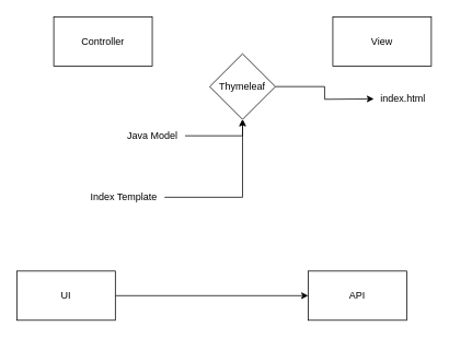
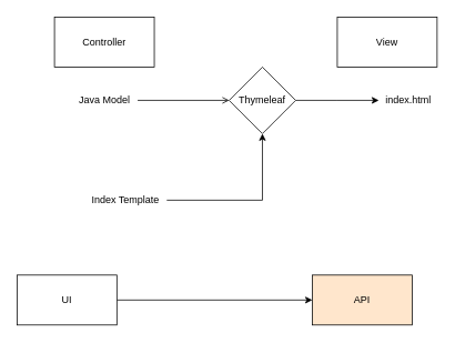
  <mxCell id="0" />
  <mxCell id="1" parent="0" />
  <mxCell id="2" value="Controller" style="whiteSpace=wrap;html=1;" parent="1" vertex="1"><mxGeometry x="65" y="20" width="120" height="60" as="geometry" /></mxCell>
  <mxCell id="3" value="View" style="whiteSpace=wrap;html=1;" parent="1" vertex="1"><mxGeometry x="405" y="20" width="120" height="60" as="geometry" /></mxCell>
  <mxCell id="4" style="edgeStyle=orthogonalEdgeStyle;rounded=0;orthogonalLoop=1;jettySize=auto;html=1;entryX=0.5;entryY=1;entryDx=0;entryDy=0;" parent="1" source="5" target="9" edge="1"><mxGeometry relative="1" as="geometry" /></mxCell>
  <mxCell id="5" value="Index Template" style="text;html=1;align=center;verticalAlign=middle;resizable=0;points=[];autosize=1;" parent="1" vertex="1"><mxGeometry x="100" y="230" width="100" height="20" as="geometry" /></mxCell>
  <mxCell id="6" style="edgeStyle=orthogonalEdgeStyle;rounded=0;orthogonalLoop=1;jettySize=auto;html=1;endArrow=open;" parent="1" source="7" target="9" edge="1"><mxGeometry relative="1" as="geometry" /></mxCell>
- <mxCell id="7" value="Java Model" style="text;html=1;align=center;verticalAlign=middle;resizable=0;points=[];autosize=1;" parent="1" vertex="1"><mxGeometry x="145" y="155" width="80" height="20" as="geometry" /></mxCell>
+ <mxCell id="7" value="Java Model" style="text;html=1;align=center;verticalAlign=middle;resizable=0;points=[];autosize=1;" parent="1" vertex="1"><mxGeometry x="85" y="110" width="80" height="20" as="geometry" /></mxCell>
  <mxCell id="8" style="edgeStyle=orthogonalEdgeStyle;rounded=0;orthogonalLoop=1;jettySize=auto;html=1;" parent="1" source="9" edge="1"><mxGeometry relative="1" as="geometry"><mxPoint x="455" y="120" as="targetPoint" /></mxGeometry></mxCell>
- <mxCell id="9" value="Thymeleaf" style="rhombus;whiteSpace=wrap;html=1;" parent="1" vertex="1"><mxGeometry x="255" y="65" width="80" height="80" as="geometry" /></mxCell>
+ <mxCell id="9" value="Thymeleaf" style="rhombus;whiteSpace=wrap;html=1;" parent="1" vertex="1"><mxGeometry x="275" y="80" width="80" height="80" as="geometry" /></mxCell>
  <mxCell id="10" value="index.html" style="text;html=1;align=center;verticalAlign=middle;resizable=0;points=[];autosize=1;" parent="1" vertex="1"><mxGeometry x="455" y="110" width="70" height="20" as="geometry" /></mxCell>
  <mxCell id="11" style="edgeStyle=orthogonalEdgeStyle;rounded=0;orthogonalLoop=1;jettySize=auto;html=1;entryX=0;entryY=0.5;entryDx=0;entryDy=0;" parent="1" source="12" target="13" edge="1"><mxGeometry relative="1" as="geometry" /></mxCell>
  <mxCell id="12" value="UI" style="whiteSpace=wrap;html=1;" parent="1" vertex="1"><mxGeometry x="20" y="330" width="120" height="60" as="geometry" /></mxCell>
- <mxCell id="13" value="API" style="whiteSpace=wrap;html=1;" parent="1" vertex="1"><mxGeometry x="375" y="330" width="120" height="60" as="geometry" /></mxCell>
+ <mxCell id="13" value="API" style="whiteSpace=wrap;html=1;fillColor=#ffe6cc;" parent="1" vertex="1"><mxGeometry x="375" y="330" width="120" height="60" as="geometry" /></mxCell>
